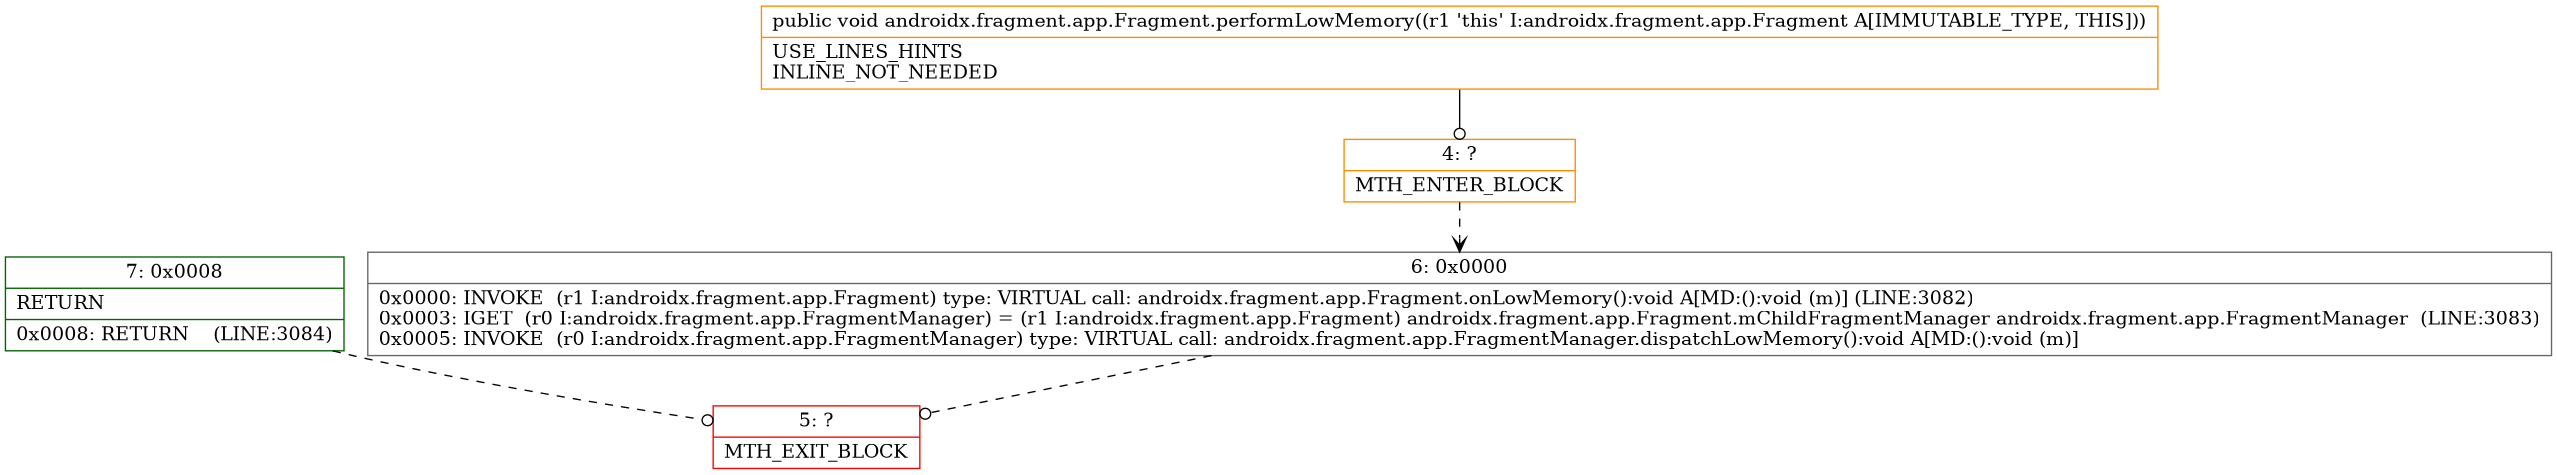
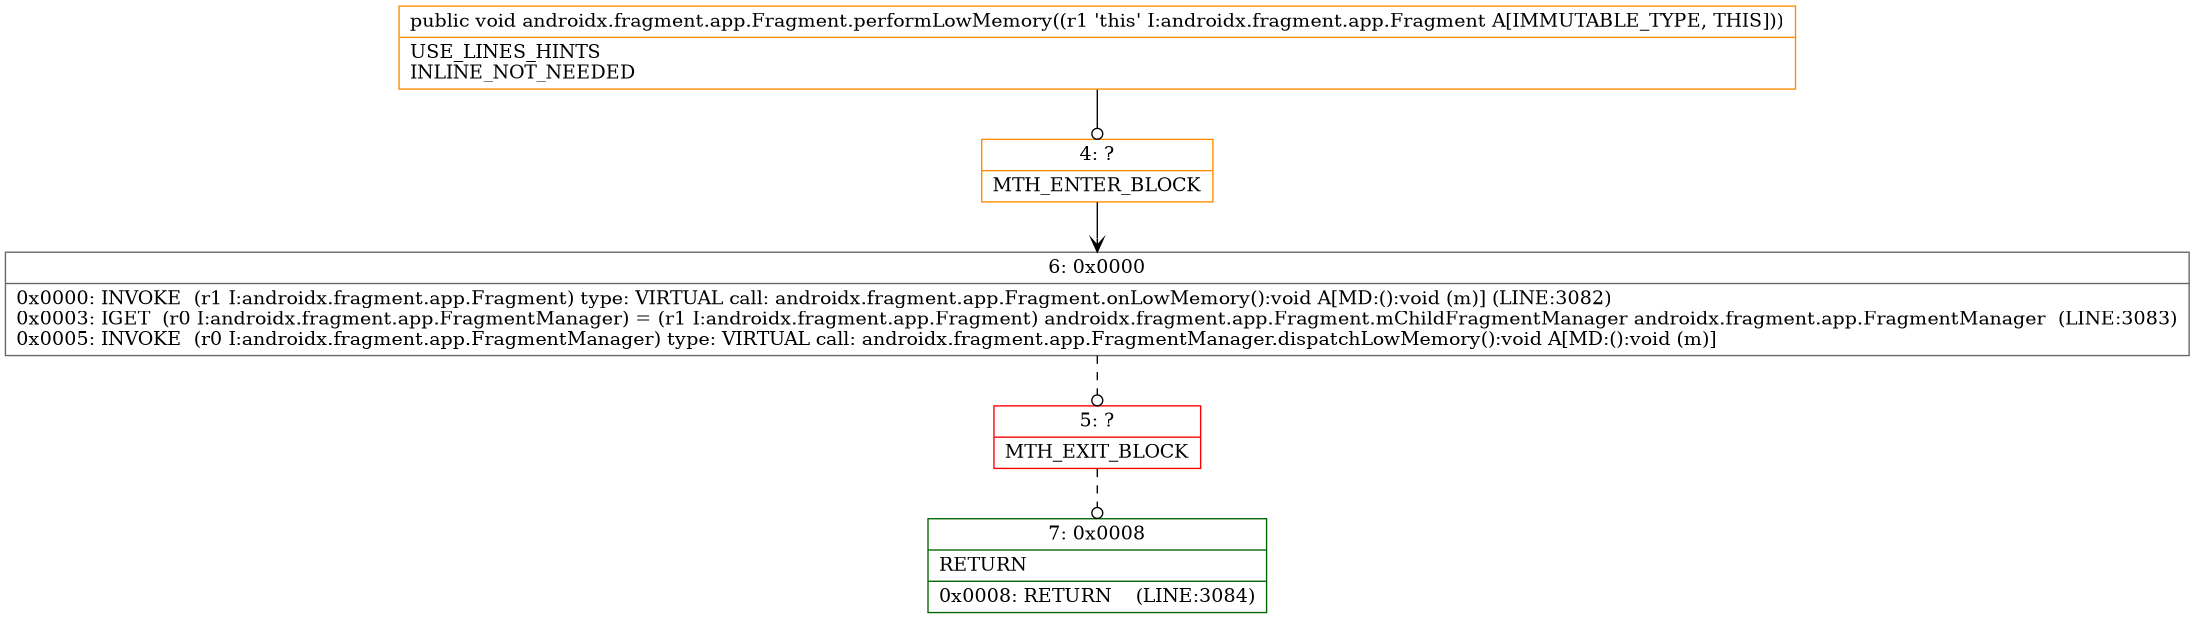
  digraph {
    node [color=darkorange shape=record]
    edge [arrowhead=odot style=solid]
    n1 [label="{4\:\ ?|MTH_ENTER_BLOCK\l}"]
    n2 [color=gray40 label="{6\:\ 0x0000|0x0000: INVOKE  (r1 I:androidx.fragment.app.Fragment) type: VIRTUAL call: androidx.fragment.app.Fragment.onLowMemory():void A[MD:():void (m)] (LINE:3082)\l0x0003: IGET  (r0 I:androidx.fragment.app.FragmentManager) = (r1 I:androidx.fragment.app.Fragment) androidx.fragment.app.Fragment.mChildFragmentManager androidx.fragment.app.FragmentManager  (LINE:3083)\l0x0005: INVOKE  (r0 I:androidx.fragment.app.FragmentManager) type: VIRTUAL call: androidx.fragment.app.FragmentManager.dispatchLowMemory():void A[MD:():void (m)]\l}"]
    n3 [color=red label="{5\:\ ?|MTH_EXIT_BLOCK\l}"]
    n4 [color=darkgreen label="{7\:\ 0x0008|RETURN\l|0x0008: RETURN    (LINE:3084)\l}"]
    n5 [label="{public void androidx.fragment.app.Fragment.performLowMemory((r1 'this' I:androidx.fragment.app.Fragment A[IMMUTABLE_TYPE, THIS]))  | USE_LINES_HINTS\lINLINE_NOT_NEEDED\l}"]
-   n1 -> n2 [arrowhead=vee style=dashed]
+   n1 -> n2 [arrowhead=vee]
    n2 -> n3 [style=dashed]
-   n4 -> n3 [style=dashed]
+   n3 -> n4 [style=dashed]
    n5 -> n1
  }
